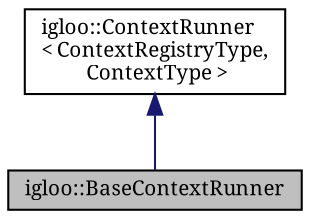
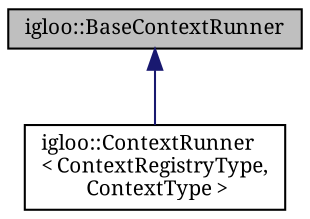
  digraph {
    fontname="Noto Serif"
    node [color=black fontname="Noto Serif" fontsize=10 shape=record style=filled]
    n1 [fillcolor=grey75 fontcolor=black height=0.2 label="igloo::BaseContextRunner" width=0.4]
    n2 [fillcolor=white height=0.2 label="igloo::ContextRunner\l\< ContextRegistryType,\l ContextType \>" width=0.4]
-   n2 -> n1 [color=midnightblue dir=back fontname="Noto Serif" fontsize=10 labelfontname=Helvetica labelfontsize=10 style=solid]
+   n1 -> n2 [color=midnightblue dir=back fontname="Noto Serif" fontsize=10 labelfontname=Helvetica labelfontsize=10 style=solid]
  }
